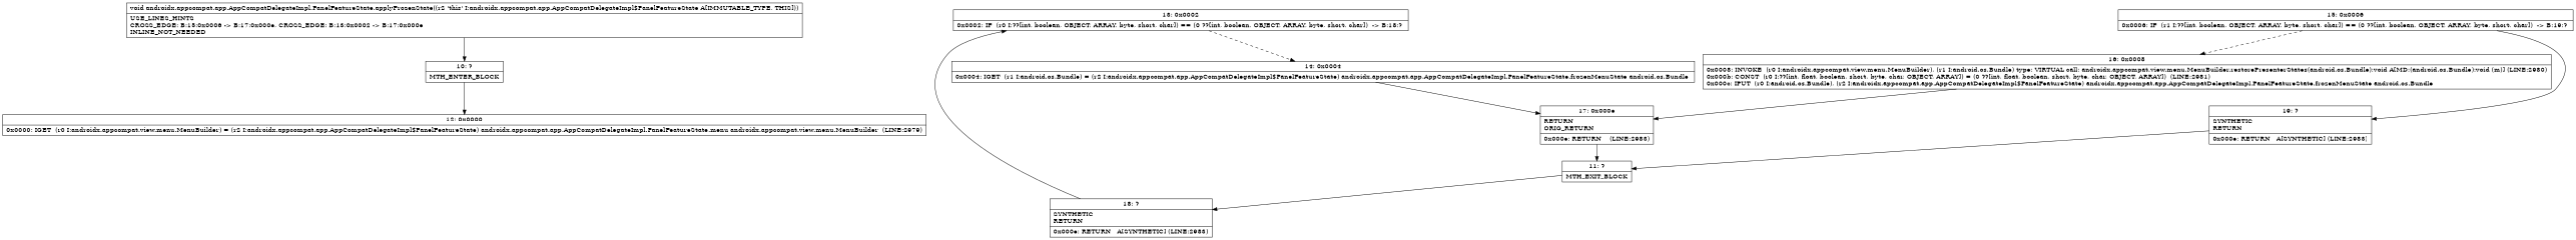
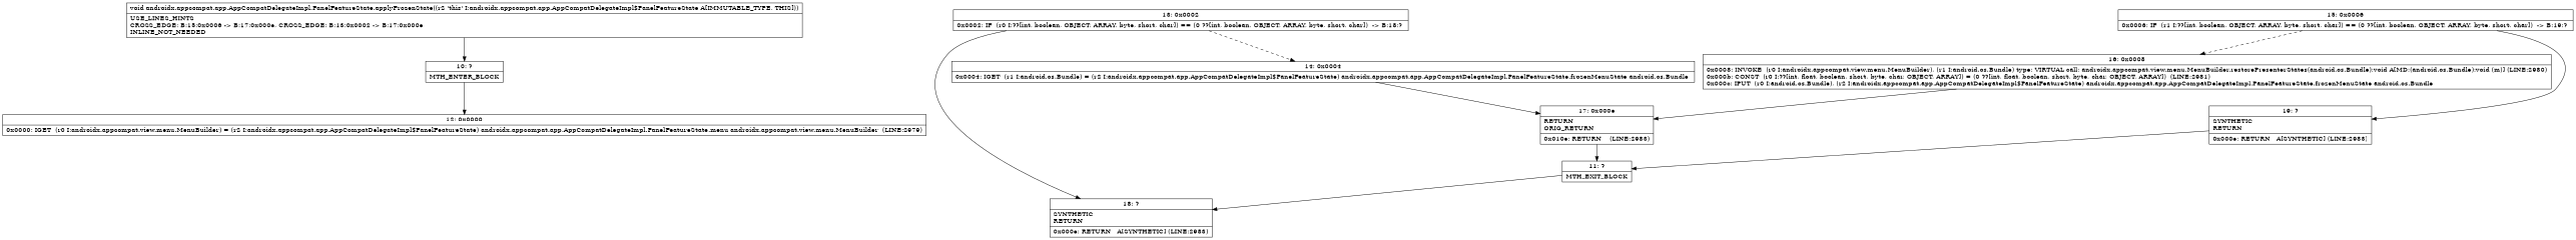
  digraph {
    node [shape=record]
    n1 [label="{10\:\ ?|MTH_ENTER_BLOCK\l}"]
    n2 [label="{12\:\ 0x0000|0x0000: IGET  (r0 I:androidx.appcompat.view.menu.MenuBuilder) = (r2 I:androidx.appcompat.app.AppCompatDelegateImpl$PanelFeatureState) androidx.appcompat.app.AppCompatDelegateImpl.PanelFeatureState.menu androidx.appcompat.view.menu.MenuBuilder  (LINE:2979)\l}"]
    n3 [label="{13\:\ 0x0002|0x0002: IF  (r0 I:??[int, boolean, OBJECT, ARRAY, byte, short, char]) == (0 ??[int, boolean, OBJECT, ARRAY, byte, short, char])  \-\> B:18:? \l}"]
    n4 [label="{14\:\ 0x0004|0x0004: IGET  (r1 I:android.os.Bundle) = (r2 I:androidx.appcompat.app.AppCompatDelegateImpl$PanelFeatureState) androidx.appcompat.app.AppCompatDelegateImpl.PanelFeatureState.frozenMenuState android.os.Bundle \l}"]
    n5 [label="{18\:\ ?|SYNTHETIC\lRETURN\l|0x000e: RETURN   A[SYNTHETIC] (LINE:2983)\l}"]
-   n6 [label="{17\:\ 0x000e|RETURN\lORIG_RETURN\l|0x000e: RETURN    (LINE:2983)\l}"]
+   n6 [label="{17\:\ 0x000e|RETURN\lORIG_RETURN\l|0x010e: RETURN    (LINE:2983)\l}"]
    n7 [label="{15\:\ 0x0006|0x0006: IF  (r1 I:??[int, boolean, OBJECT, ARRAY, byte, short, char]) == (0 ??[int, boolean, OBJECT, ARRAY, byte, short, char])  \-\> B:19:? \l}"]
    n8 [label="{16\:\ 0x0008|0x0008: INVOKE  (r0 I:androidx.appcompat.view.menu.MenuBuilder), (r1 I:android.os.Bundle) type: VIRTUAL call: androidx.appcompat.view.menu.MenuBuilder.restorePresenterStates(android.os.Bundle):void A[MD:(android.os.Bundle):void (m)] (LINE:2980)\l0x000b: CONST  (r0 I:??[int, float, boolean, short, byte, char, OBJECT, ARRAY]) = (0 ??[int, float, boolean, short, byte, char, OBJECT, ARRAY])  (LINE:2981)\l0x000c: IPUT  (r0 I:android.os.Bundle), (r2 I:androidx.appcompat.app.AppCompatDelegateImpl$PanelFeatureState) androidx.appcompat.app.AppCompatDelegateImpl.PanelFeatureState.frozenMenuState android.os.Bundle \l}"]
    n9 [label="{19\:\ ?|SYNTHETIC\lRETURN\l|0x000e: RETURN   A[SYNTHETIC] (LINE:2983)\l}"]
    n10 [label="{11\:\ ?|MTH_EXIT_BLOCK\l}"]
    n11 [label="{void androidx.appcompat.app.AppCompatDelegateImpl.PanelFeatureState.applyFrozenState((r2 'this' I:androidx.appcompat.app.AppCompatDelegateImpl$PanelFeatureState A[IMMUTABLE_TYPE, THIS]))  | USE_LINES_HINTS\lCROSS_EDGE: B:15:0x0006 \-\> B:17:0x000e, CROSS_EDGE: B:13:0x0002 \-\> B:17:0x000e\lINLINE_NOT_NEEDED\l}"]
    n1 -> n2
    n3 -> n4 [style=dashed]
-   n5 -> n3
+   n3 -> n5
    n4 -> n6
    n6 -> n10
    n7 -> n8 [style=dashed]
    n7 -> n9
    n8 -> n6
    n9 -> n10
    n10 -> n5
    n11 -> n1
  }
